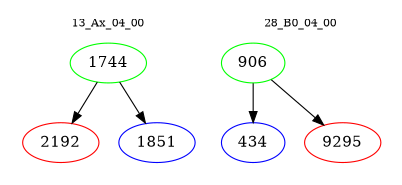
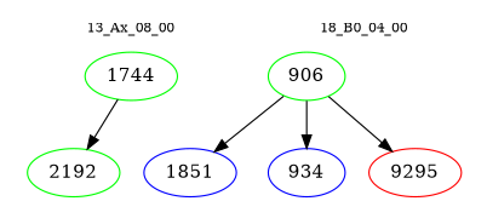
  digraph {
    node [color=green]
    edge [color=black]
    n1 [label=1744]
    n2 [color=blue label=1851]
-   n3 [color=red label=2192]
+   n3 [label=2192]
    n4 [label=906]
-   n5 [color=blue label=434]
+   n5 [color=blue label=934]
    n6 [color=red label=9295]
    subgraph cluster_1 {
      color=white
      fontsize=10
-     label="13_Ax_04_00"
+     label="13_Ax_08_00"
      n1
      n2
      n3
    }
    subgraph cluster_2 {
      color=white
      fontsize=10
-     label="28_B0_04_00"
+     label="18_B0_04_00"
      n4
      n5
      n6
    }
-   n1 -> n2
+   n4 -> n2
    n1 -> n3
    n4 -> n5
    n4 -> n6
  }
